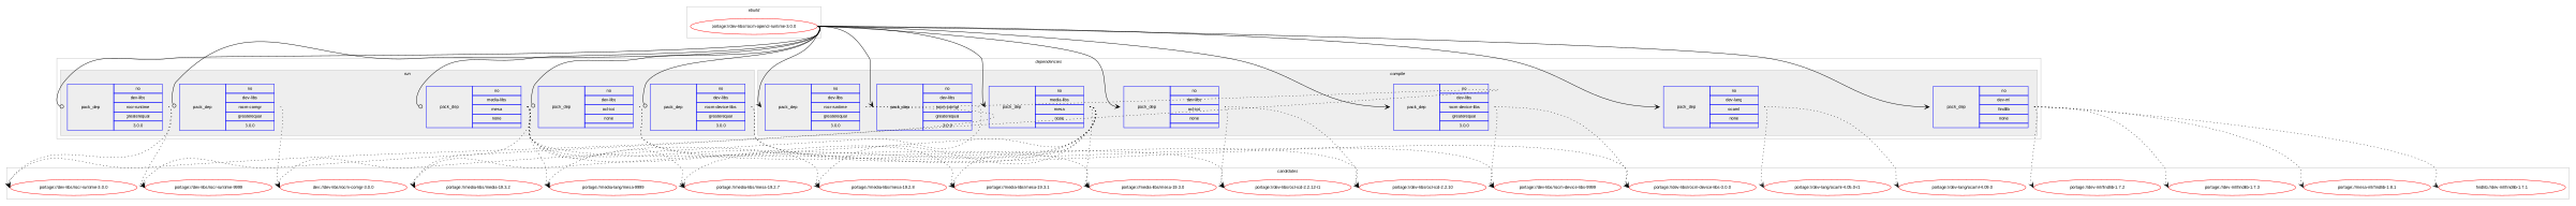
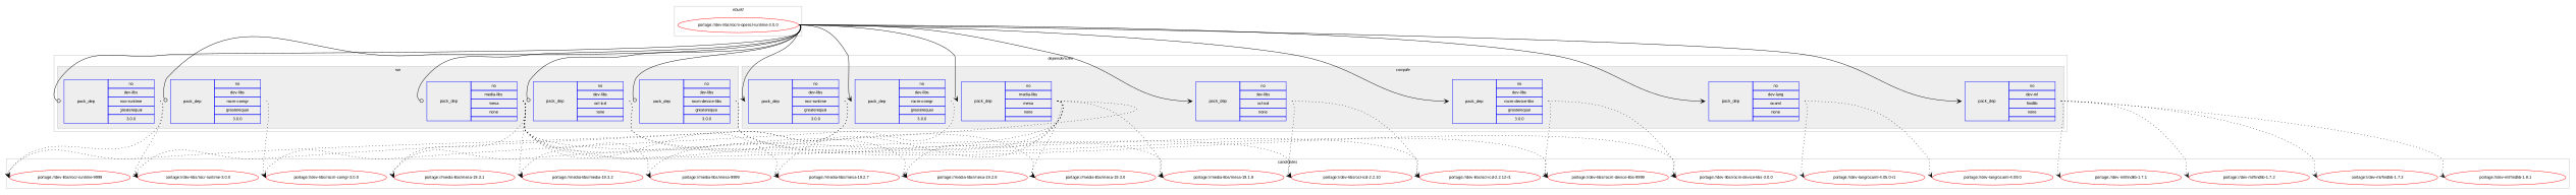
  digraph {
    compound=true
    concentrate=true
    fontname="Liberation Sans"
    fontsize=10
    newrank=true
    rankdir=TB
    ranksep=1.5
    node [color=red fontname="Liberation Sans" fontsize=10]
    edge [arrowhead=vee fontname="Liberation Sans" headport=w style=dotted tailport=e weight=100]
    n1 [label="portage://dev-libs/rocm-opencl-runtime-3.0.0" width=4]
    n2 [color=blue label=<<TABLE BORDER="0" CELLBORDER="1" CELLSPACING="0" CELLPADDING="4" WIDTH="220"><TR><TD ROWSPAN="6" CELLPADDING="30">pack_dep</TD></TR><TR><TD WIDTH="110">no</TD></TR><TR><TD>dev-lang</TD></TR><TR><TD>ocaml</TD></TR><TR><TD>none</TD></TR><TR><TD></TD></TR></TABLE>> shape=none]
    n3 [color=blue label=<<TABLE BORDER="0" CELLBORDER="1" CELLSPACING="0" CELLPADDING="4" WIDTH="220"><TR><TD ROWSPAN="6" CELLPADDING="30">pack_dep</TD></TR><TR><TD WIDTH="110">no</TD></TR><TR><TD>dev-libs</TD></TR><TR><TD>ocl-icd</TD></TR><TR><TD>none</TD></TR><TR><TD></TD></TR></TABLE>> shape=none]
    n4 [color=blue label=<<TABLE BORDER="0" CELLBORDER="1" CELLSPACING="0" CELLPADDING="4" WIDTH="220"><TR><TD ROWSPAN="6" CELLPADDING="30">pack_dep</TD></TR><TR><TD WIDTH="110">no</TD></TR><TR><TD>dev-libs</TD></TR><TR><TD>rocm-comgr</TD></TR><TR><TD>greaterequal</TD></TR><TR><TD>3.0.0</TD></TR></TABLE>> shape=none]
    n5 [color=blue label=<<TABLE BORDER="0" CELLBORDER="1" CELLSPACING="0" CELLPADDING="4" WIDTH="220"><TR><TD ROWSPAN="6" CELLPADDING="30">pack_dep</TD></TR><TR><TD WIDTH="110">no</TD></TR><TR><TD>dev-libs</TD></TR><TR><TD>rocm-device-libs</TD></TR><TR><TD>greaterequal</TD></TR><TR><TD>3.0.0</TD></TR></TABLE>> shape=none]
    n6 [color=blue label=<<TABLE BORDER="0" CELLBORDER="1" CELLSPACING="0" CELLPADDING="4" WIDTH="220"><TR><TD ROWSPAN="6" CELLPADDING="30">pack_dep</TD></TR><TR><TD WIDTH="110">no</TD></TR><TR><TD>dev-libs</TD></TR><TR><TD>rocr-runtime</TD></TR><TR><TD>greaterequal</TD></TR><TR><TD>3.0.0</TD></TR></TABLE>> shape=none]
    n7 [color=blue label=<<TABLE BORDER="0" CELLBORDER="1" CELLSPACING="0" CELLPADDING="4" WIDTH="220"><TR><TD ROWSPAN="6" CELLPADDING="30">pack_dep</TD></TR><TR><TD WIDTH="110">no</TD></TR><TR><TD>dev-ml</TD></TR><TR><TD>findlib</TD></TR><TR><TD>none</TD></TR><TR><TD></TD></TR></TABLE>> shape=none]
    n8 [color=blue label=<<TABLE BORDER="0" CELLBORDER="1" CELLSPACING="0" CELLPADDING="4" WIDTH="220"><TR><TD ROWSPAN="6" CELLPADDING="30">pack_dep</TD></TR><TR><TD WIDTH="110">no</TD></TR><TR><TD>media-libs</TD></TR><TR><TD>mesa</TD></TR><TR><TD>none</TD></TR><TR><TD></TD></TR></TABLE>> shape=none]
    n9 [color=blue label=<<TABLE BORDER="0" CELLBORDER="1" CELLSPACING="0" CELLPADDING="4" WIDTH="220"><TR><TD ROWSPAN="6" CELLPADDING="30">pack_dep</TD></TR><TR><TD WIDTH="110">no</TD></TR><TR><TD>media-libs</TD></TR><TR><TD>mesa</TD></TR><TR><TD>none</TD></TR><TR><TD></TD></TR></TABLE>> shape=none]
    n10 [color=blue label=<<TABLE BORDER="0" CELLBORDER="1" CELLSPACING="0" CELLPADDING="4" WIDTH="220"><TR><TD ROWSPAN="6" CELLPADDING="30">pack_dep</TD></TR><TR><TD WIDTH="110">no</TD></TR><TR><TD>dev-libs</TD></TR><TR><TD>ocl-icd</TD></TR><TR><TD>none</TD></TR><TR><TD></TD></TR></TABLE>> shape=none]
    n11 [color=blue label=<<TABLE BORDER="0" CELLBORDER="1" CELLSPACING="0" CELLPADDING="4" WIDTH="220"><TR><TD ROWSPAN="6" CELLPADDING="30">pack_dep</TD></TR><TR><TD WIDTH="110">no</TD></TR><TR><TD>dev-libs</TD></TR><TR><TD>rocm-comgr</TD></TR><TR><TD>greaterequal</TD></TR><TR><TD>3.0.0</TD></TR></TABLE>> shape=none]
    n12 [color=blue label=<<TABLE BORDER="0" CELLBORDER="1" CELLSPACING="0" CELLPADDING="4" WIDTH="220"><TR><TD ROWSPAN="6" CELLPADDING="30">pack_dep</TD></TR><TR><TD WIDTH="110">no</TD></TR><TR><TD>dev-libs</TD></TR><TR><TD>rocm-device-libs</TD></TR><TR><TD>greaterequal</TD></TR><TR><TD>3.0.0</TD></TR></TABLE>> shape=none]
    n13 [color=blue label=<<TABLE BORDER="0" CELLBORDER="1" CELLSPACING="0" CELLPADDING="4" WIDTH="220"><TR><TD ROWSPAN="6" CELLPADDING="30">pack_dep</TD></TR><TR><TD WIDTH="110">no</TD></TR><TR><TD>dev-libs</TD></TR><TR><TD>rocr-runtime</TD></TR><TR><TD>greaterequal</TD></TR><TR><TD>3.0.0</TD></TR></TABLE>> shape=none]
    n14 [label="portage://dev-lang/ocaml-4.09.0" width=4]
    n15 [label="portage://dev-lang/ocaml-4.05.0-r1" width=4]
    n16 [label="portage://dev-libs/ocl-icd-2.2.12-r1" width=4]
    n17 [label="portage://dev-libs/ocl-icd-2.2.10" width=4]
-   n18 [label="dev://dev-libs/rocm-comgr-3.0.0" width=4]
+   n18 [label="portage://dev-libs/rocm-comgr-3.0.0" width=4]
    n19 [label="portage://dev-libs/rocm-device-libs-9999" width=4]
    n20 [label="portage://dev-libs/rocm-device-libs-3.0.0" width=4]
    n21 [label="portage://dev-libs/rocr-runtime-9999" width=4]
    n22 [label="portage://dev-libs/rocr-runtime-3.0.0" width=4]
-   n23 [label="portage://mesa-ml/findlib-1.8.1" width=4]
+   n23 [label="portage://dev-ml/findlib-1.8.1" width=4]
    n24 [label="portage://dev-ml/findlib-1.7.3" width=4]
    n25 [label="portage://dev-ml/findlib-1.7.2" width=4]
-   n26 [label="findlib://dev-ml/findlib-1.7.1" width=4]
-   n27 [label="portage://media-lang/mesa-9999" width=4]
+   n26 [label="portage://dev-ml/findlib-1.7.1" width=4]
+   n27 [label="portage://media-libs/mesa-9999" width=4]
    n28 [label="portage://media-libs/media-19.3.2" width=4]
    n29 [label="portage://media-libs/mesa-19.3.1" width=4]
    n30 [label="portage://media-libs/mesa-19.3.0" width=4]
    n31 [label="portage://media-libs/mesa-19.2.8" width=4]
    n32 [label="portage://media-libs/mesa-19.2.7" width=4]
+   n33 [label="portage://media-libs/mesa-19.1.8" width=4]
    subgraph cluster_1 {
      color=gray
      label=<<i>ebuild</i>>
      n1
    }
    subgraph cluster_2 {
      color=gray
      label=<<i>dependencies</i>>
      subgraph cluster_3 {
        color=gray
        fillcolor="#eeeeee"
        label=<<i>compile</i>>
        style=filled
        subgraph sub_4 {
          color=gray
          fillcolor="#eeeeee"
          label=<<i>compile</i>>
          style=filled
          n2
        }
        subgraph sub_5 {
          color=gray
          fillcolor="#eeeeee"
          label=<<i>compile</i>>
          style=filled
          n3
        }
        subgraph sub_6 {
          color=gray
          fillcolor="#eeeeee"
          label=<<i>compile</i>>
          style=filled
          n4
        }
        subgraph sub_7 {
          color=gray
          fillcolor="#eeeeee"
          label=<<i>compile</i>>
          style=filled
          n5
        }
        subgraph sub_8 {
          color=gray
          fillcolor="#eeeeee"
          label=<<i>compile</i>>
          style=filled
          n6
        }
        subgraph sub_9 {
          color=gray
          fillcolor="#eeeeee"
          label=<<i>compile</i>>
          style=filled
          n7
        }
        subgraph sub_10 {
          color=gray
          fillcolor="#eeeeee"
          label=<<i>compile</i>>
          style=filled
          n8
        }
      }
      subgraph cluster_11 {
        color=gray
        fillcolor="#eeeeee"
        label=<<i>compile and run</i>>
        style=filled
      }
      subgraph cluster_12 {
        color=gray
        fillcolor="#eeeeee"
        label=<<i>run</i>>
        style=filled
        subgraph sub_13 {
          color=gray
          fillcolor="#eeeeee"
          label=<<i>run</i>>
          style=filled
          n9
        }
        subgraph sub_14 {
          color=gray
          fillcolor="#eeeeee"
          label=<<i>run</i>>
          style=filled
          n10
        }
        subgraph sub_15 {
          color=gray
          fillcolor="#eeeeee"
          label=<<i>run</i>>
          style=filled
          n11
        }
        subgraph sub_16 {
          color=gray
          fillcolor="#eeeeee"
          label=<<i>run</i>>
          style=filled
          n12
        }
        subgraph sub_17 {
          color=gray
          fillcolor="#eeeeee"
          label=<<i>run</i>>
          style=filled
          n13
        }
      }
    }
    subgraph cluster_18 {
      color=gray
      label=<<i>candidates</i>>
      rank=same
      subgraph sub_19 {
        color=black
        label=<<i>candidates</i>>
        nodesep=1
        rank=same
        n14
        n15
      }
      subgraph sub_20 {
        color=black
        label=<<i>candidates</i>>
        nodesep=1
        rank=same
        n16
        n17
      }
      subgraph sub_21 {
        color=black
        label=<<i>candidates</i>>
        nodesep=1
        rank=same
        n18
      }
      subgraph sub_22 {
        color=black
        label=<<i>candidates</i>>
        nodesep=1
        rank=same
        n19
        n20
      }
      subgraph sub_23 {
        color=black
        label=<<i>candidates</i>>
        nodesep=1
        rank=same
        n21
        n22
      }
      subgraph sub_24 {
        color=black
        label=<<i>candidates</i>>
        nodesep=1
        rank=same
        n23
        n24
        n25
        n26
      }
      subgraph sub_25 {
        color=black
        label=<<i>candidates</i>>
        nodesep=1
        rank=same
        n27
        n28
        n29
        n30
        n31
        n32
+       n33
      }
      subgraph sub_26 {
        color=black
        label=<<i>candidates</i>>
        nodesep=1
        rank=same
        n16
        n17
      }
      subgraph sub_27 {
        color=black
        label=<<i>candidates</i>>
        nodesep=1
        rank=same
        n18
      }
      subgraph sub_28 {
        color=black
        label=<<i>candidates</i>>
        nodesep=1
        rank=same
        n19
        n20
      }
      subgraph sub_29 {
        color=black
        label=<<i>candidates</i>>
        nodesep=1
        rank=same
        n21
        n22
      }
      subgraph sub_30 {
        color=black
        label=<<i>candidates</i>>
        nodesep=1
        rank=same
        n27
        n28
        n29
        n30
        n31
        n32
+       n33
      }
    }
    n1 -> n2 [style=solid weight=20]
    n1 -> n3 [style=solid weight=20]
    n1 -> n4 [style=solid weight=20]
    n1 -> n5 [style=solid weight=20]
    n1 -> n6 [style=solid weight=20]
    n1 -> n7 [style=solid weight=20]
    n1 -> n8 [style=solid weight=20]
    n1 -> n9 [arrowhead=odot style=solid weight=20]
    n1 -> n10 [arrowhead=odot style=solid weight=20]
    n1 -> n11 [arrowhead=odot style=solid weight=20]
    n1 -> n12 [arrowhead=odot style=solid weight=20]
    n1 -> n13 [arrowhead=odot style=solid weight=20]
    n2 -> n14
    n2 -> n15
    n3 -> n16
    n3 -> n17
    n4 -> n18
    n5 -> n19
    n5 -> n20
    n6 -> n21
    n6 -> n22
    n7 -> n23
    n7 -> n24
    n7 -> n25
    n7 -> n26
    n8 -> n27
    n8 -> n28
    n8 -> n29
    n8 -> n30
    n8 -> n31
    n8 -> n32
+   n8 -> n33
    n9 -> n27
    n9 -> n28
    n9 -> n29
    n9 -> n30
    n9 -> n31
    n9 -> n32
+   n9 -> n33
    n10 -> n16
    n10 -> n17
    n11 -> n18
    n12 -> n19
    n12 -> n20
    n13 -> n21
    n13 -> n22
  }
